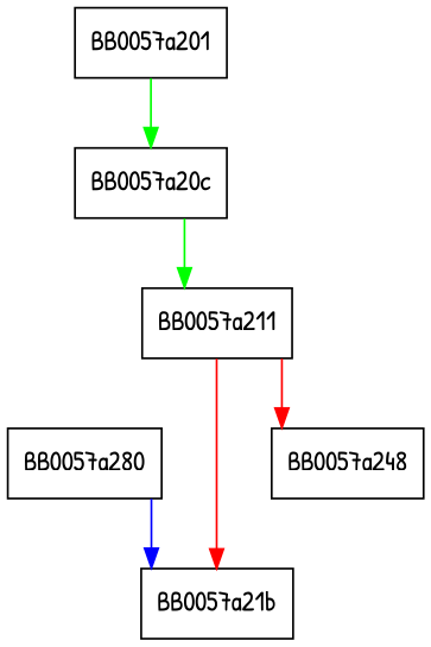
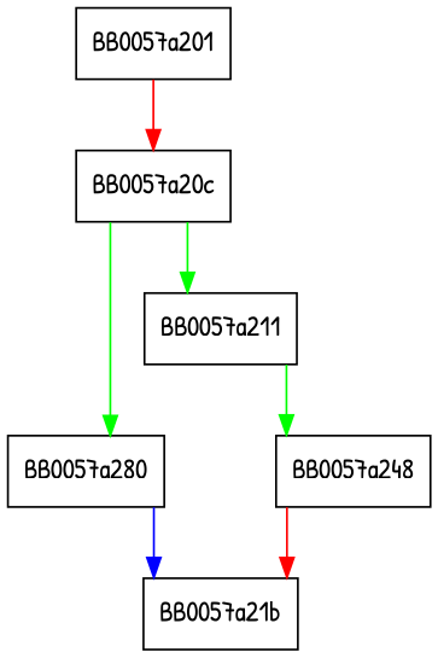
  digraph {
    fontname="Patrick Hand"
    splines=ortho
    node [fontname="Patrick Hand" shape=box]
    edge [color=green fontname="Patrick Hand"]
    n1 [label=BB0057a201]
    BB0057a20c
    BB0057a280
    BB0057a211
    BB0057a21b
    BB0057a248
-   n1 -> BB0057a20c
+   n1 -> BB0057a20c [color=red]
+   BB0057a20c -> BB0057a280
    BB0057a20c -> BB0057a211
    BB0057a280 -> BB0057a21b [color=blue]
-   BB0057a211 -> BB0057a21b [color=red]
-   BB0057a211 -> BB0057a248 [color=red]
+   BB0057a248 -> BB0057a21b [color=red]
+   BB0057a211 -> BB0057a248
  }
